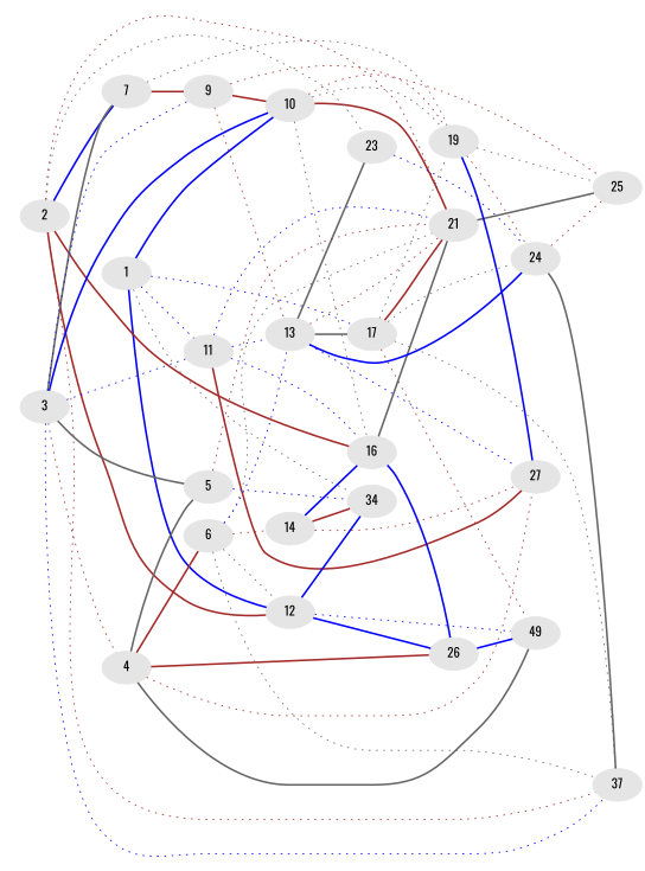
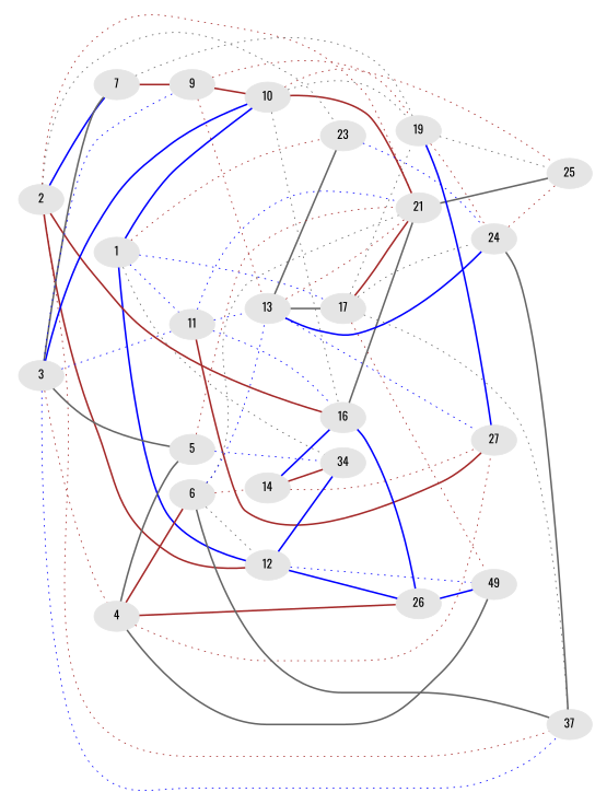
  graph {
    fontname=Oswald
    rankdir=LR
    node [color=gray90 fontname=Oswald style=filled]
    edge [color=brown fontname=Oswald style=dotted]
    1 [super="+29"]
    10 [super="+33"]
    11 [super="+18"]
    12 [super="+20"]
    17 [super="+32"]
    23
    34
    16 [super="+36"]
    21 [super="+28+22"]
    19 [super="+42"]
    25
    27 [super="+44"]
    13 [super="+48+40"]
    26
    49
    37 [super="+46"]
    24 [super="+35"]
    2 [super="+47"]
    7
    9 [super="+45"]
    3 [super="+8"]
    4 [super="+31+15"]
    5
    6 [super="+43"]
    14
    1 -- 10 [color=blue style=bold]
    1 -- 11 [color=blue]
    1 -- 12 [color=blue style=bold]
    1 -- 17 [color=blue]
+   1 -- 23
    1 -- 34 [color=gray40]
    10 -- 16 [color=gray40]
    10 -- 21 [style=bold weight=2]
    10 -- 19 [color=gray40]
    10 -- 25
    11 -- 16 [color=blue]
    11 -- 21 [color=blue]
    11 -- 27 [style=bold]
    11 -- 13 [color=blue]
    12 -- 34 [color=blue style=bold]
    12 -- 26 [color=blue style=bold]
    12 -- 49 [color=blue]
    17 -- 21 [style=bold]
    17 -- 19 [color=gray40 weight=2]
    17 -- 49
    17 -- 37 [color=gray40]
    17 -- 24 [color=gray40]
    23 -- 24 [color=blue]
    16 -- 21 [color=gray40 style=bold]
    16 -- 26 [color=blue style=bold]
    21 -- 25 [color=gray40 style=bold]
    19 -- 25 [color=gray40]
    19 -- 27 [color=blue style=bold]
    19 -- 24
    13 -- 17 [color=gray40 style=bold]
    13 -- 23 [color=gray40 style=bold]
    13 -- 21
    13 -- 27 [color=blue weight=2]
    13 -- 24 [color=blue style=bold]
    26 -- 49 [color=blue style=bold]
    24 -- 25
    24 -- 37 [color=gray40 style=bold]
    2 -- 12 [style=bold]
    2 -- 23 [color=gray40]
    2 -- 16 [style=bold]
    2 -- 21
    2 -- 37
    2 -- 7 [color=blue style=bold]
    7 -- 19 [color=gray40]
    7 -- 9 [style=bold]
    9 -- 10 [style=bold]
    9 -- 19
    9 -- 13 [weight=2]
    3 -- 10 [color=blue style=bold]
    3 -- 11 [color=blue]
    3 -- 37 [color=blue weight=2]
    3 -- 7 [color=gray40 style=bold]
    3 -- 9 [color=blue]
    3 -- 4
    3 -- 5 [color=gray40 style=bold]
    4 -- 27
    4 -- 26 [style=bold]
    4 -- 49 [color=gray40 style=bold]
    4 -- 5 [color=gray40 style=bold]
    4 -- 6 [style=bold]
    5 -- 34 [color=blue]
    5 -- 21
    6 -- 12 [color=gray40]
    6 -- 21 [color=gray40]
    6 -- 13 [color=blue]
-   6 -- 37 [color=gray40]
+   6 -- 37 [color=gray40 style=bold]
    6 -- 14
    14 -- 34 [style=bold]
    14 -- 16 [color=blue style=bold]
    14 -- 27
  }
